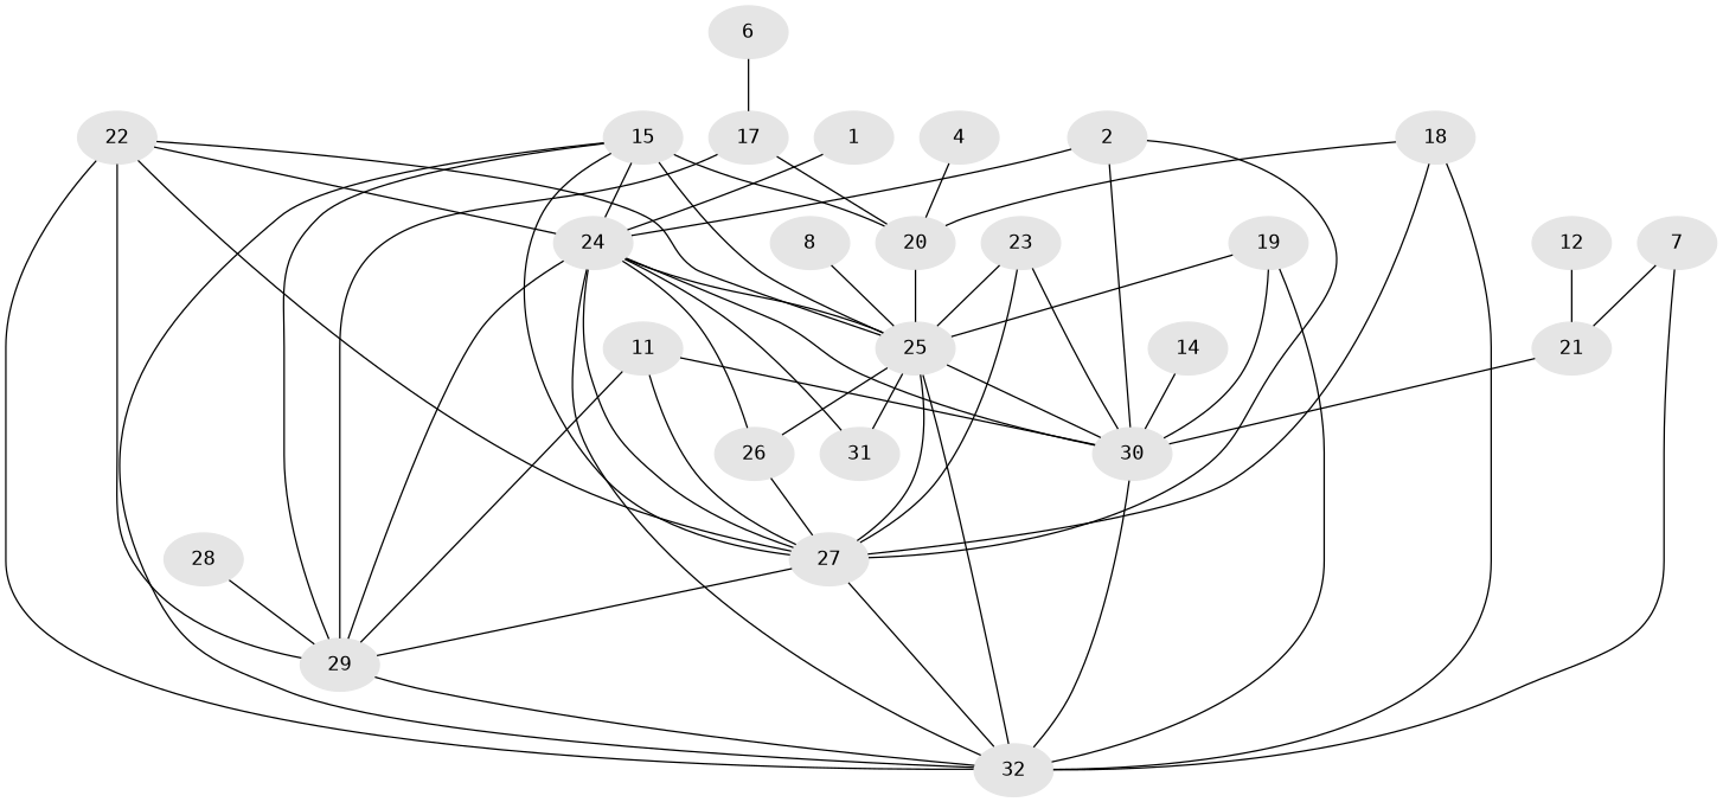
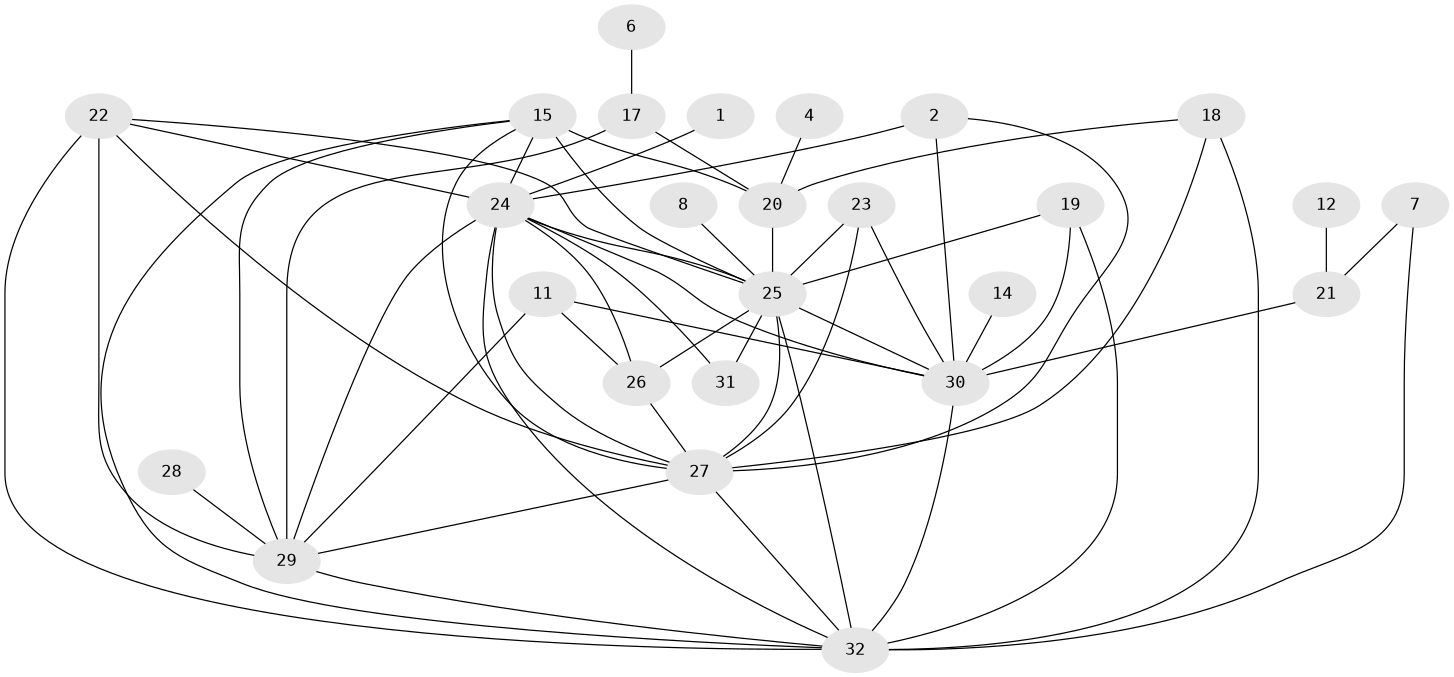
  graph {
    fontname="DejaVu Sans Mono"
    node [color=gray90 fontname="DejaVu Sans Mono" style=filled]
    edge [fontname="DejaVu Sans Mono" weight=1.0]
    1
    24
    27
    30
    32
    25
    29
    26
    31
    2
    4
    20
    6
    17
    7
    21
    8
    11
    12
    14
    15
    18
    19
    22
    23
    28
    1 -- 24
    24 -- 27
    24 -- 30
    24 -- 32
    24 -- 25 [weight=2.0]
    24 -- 29
    24 -- 26
    24 -- 31
    27 -- 32
    27 -- 29 [weight=2.0]
    30 -- 32
    25 -- 27 [weight=3.0]
    25 -- 30
    25 -- 32
    25 -- 26
    25 -- 31
    29 -- 32
    26 -- 27
    2 -- 24
    2 -- 27
    2 -- 30
    4 -- 20
    20 -- 25
    6 -- 17
    17 -- 29 [weight=2.0]
    17 -- 20 [weight=3.0]
    7 -- 32
    7 -- 21
    21 -- 30
    8 -- 25
-   11 -- 27
+   11 -- 26
    11 -- 30
    11 -- 29 [weight=2.0]
    12 -- 21
    14 -- 30
    15 -- 24
    15 -- 27
    15 -- 32
    15 -- 25 [weight=2.0]
    15 -- 29
    15 -- 20 [weight=3.0]
    18 -- 27
    18 -- 32
    18 -- 20
    19 -- 30 [weight=3.0]
    19 -- 32
    19 -- 25
    22 -- 24
    22 -- 27
    22 -- 32
    22 -- 25
    22 -- 29 [weight=4.0]
    23 -- 27
    23 -- 30
    23 -- 25
    28 -- 29
  }
